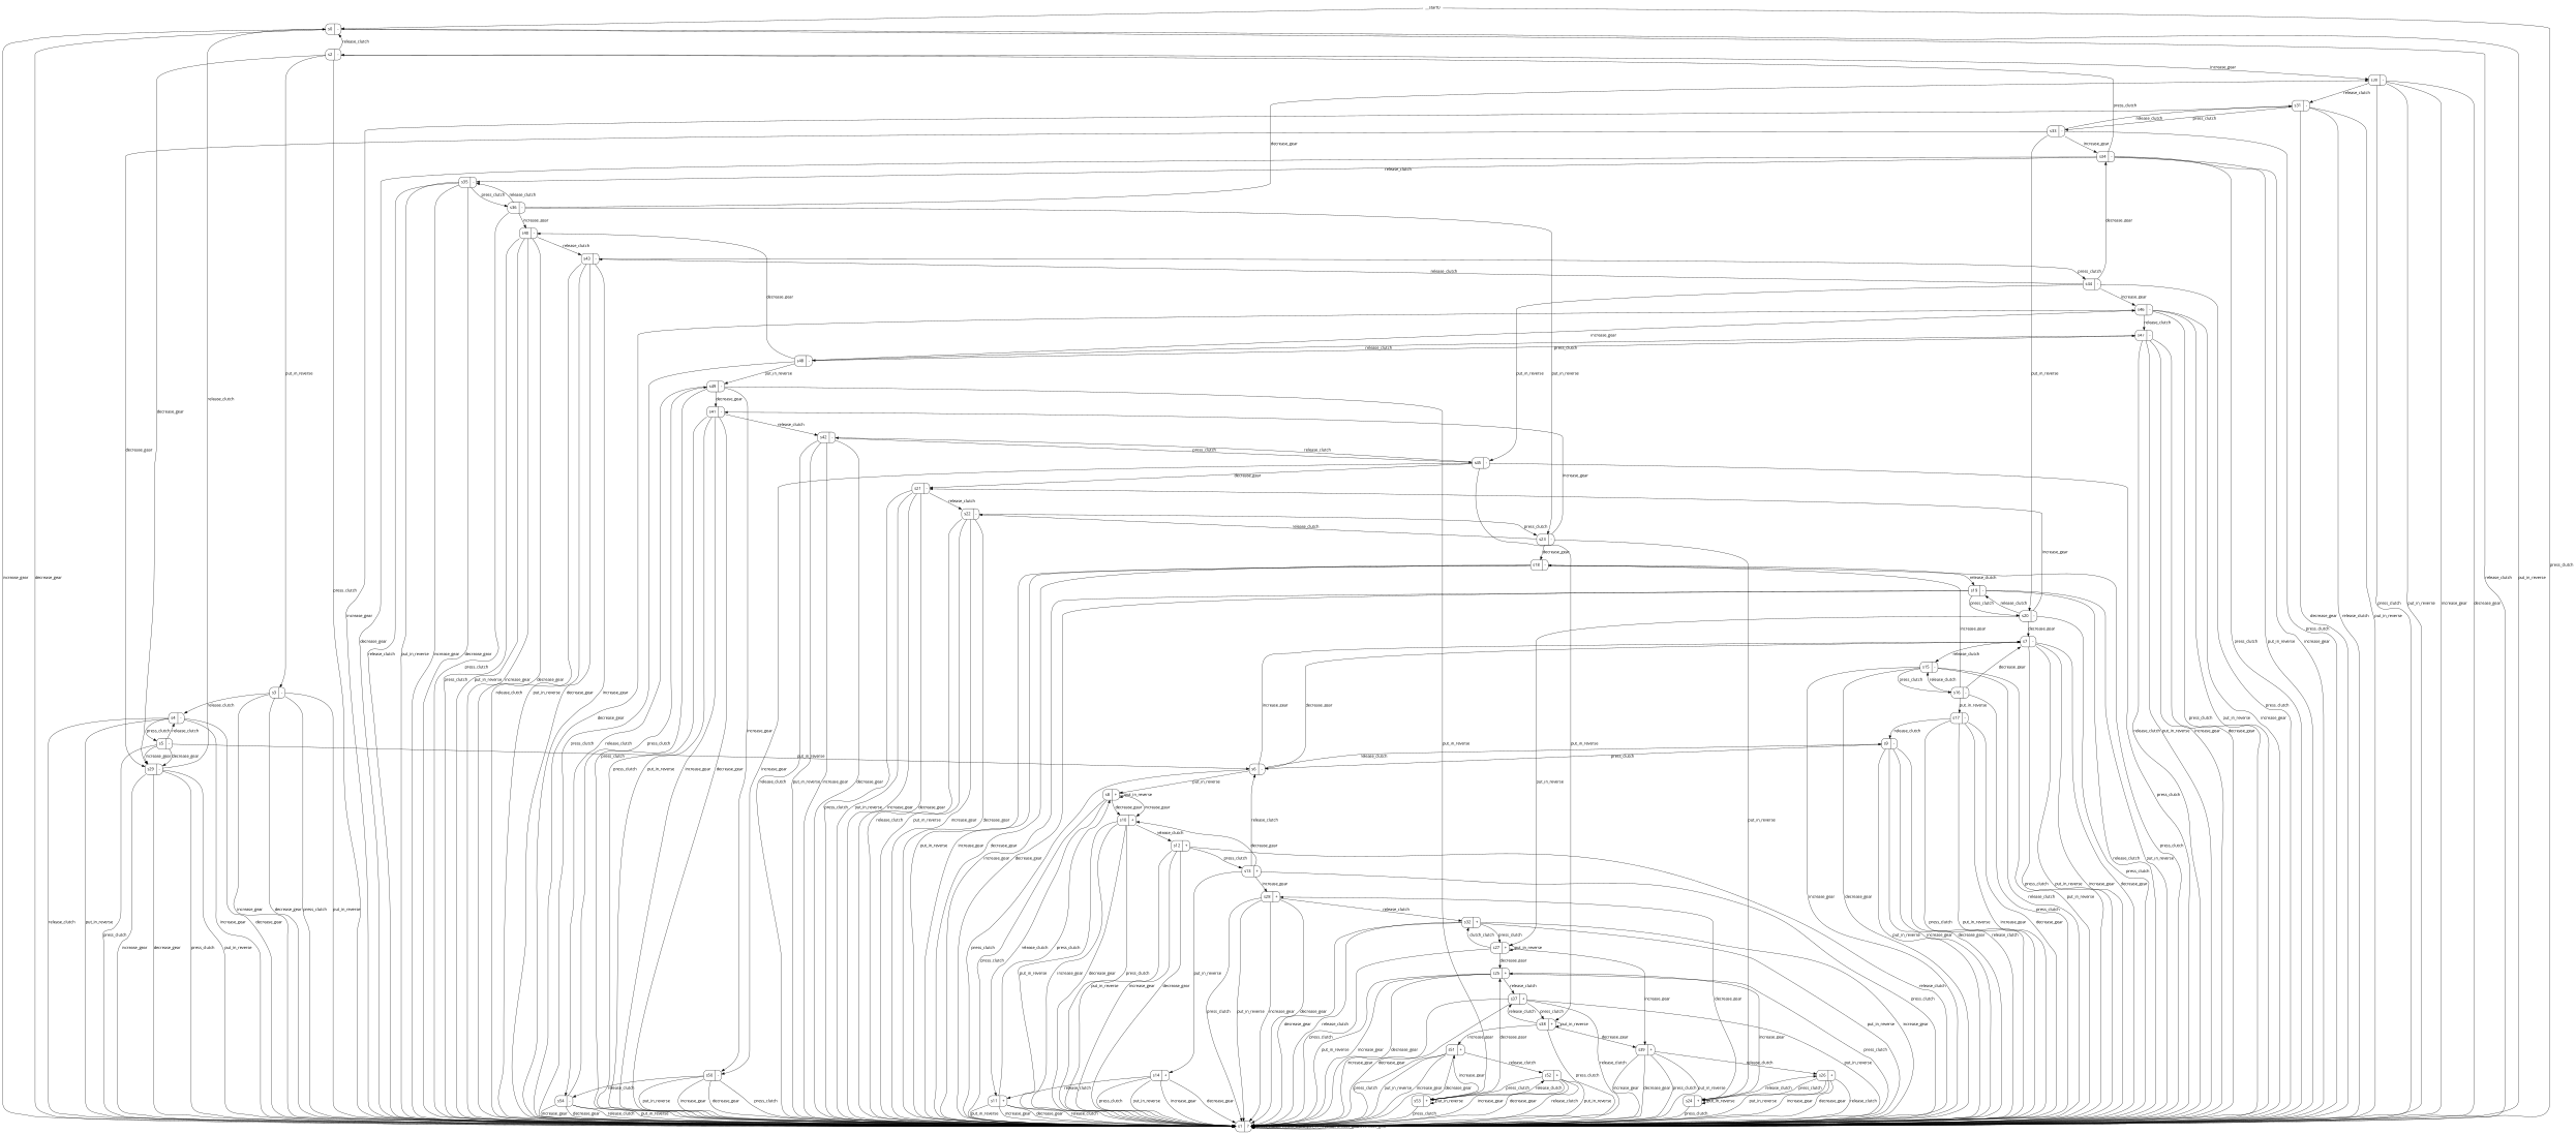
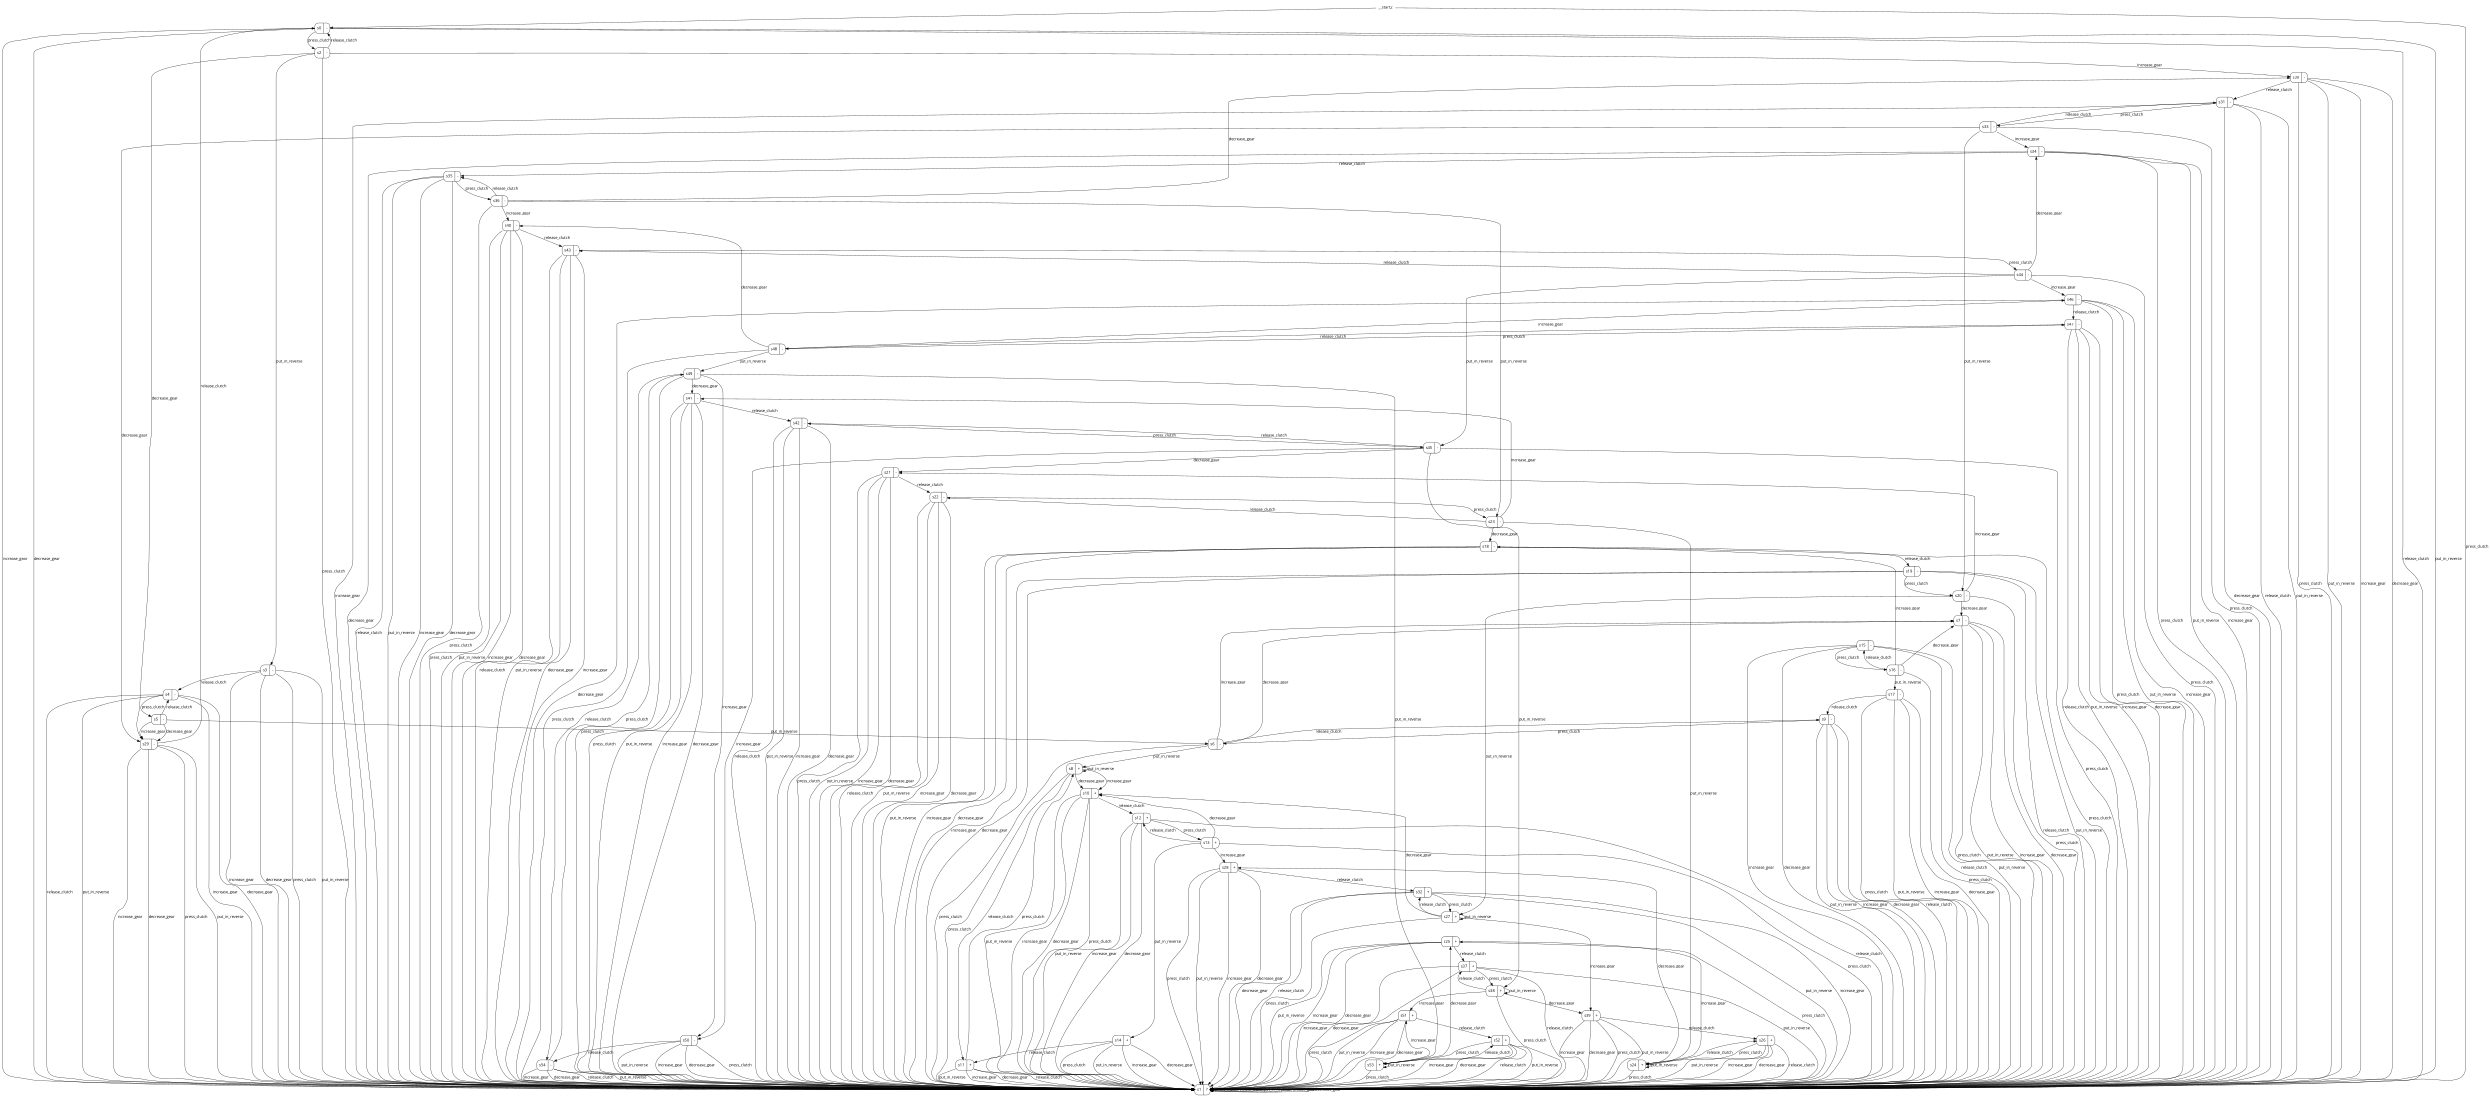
  digraph {
    fontname="Open Sans"
    node [fontname="Open Sans" shape=record style=rounded]
    edge [fontname="Open Sans"]
    n1 [label="s0|-"]
    n2 [label="s1|?"]
    n3 [label="s2|-"]
    n4 [label="s3|-"]
    n5 [label="s29|-"]
    n6 [label="s30|-"]
    n7 [label="s4|-"]
    n8 [label="s31|-"]
    n9 [label="s5|-"]
    n10 [label="s6|-"]
    n11 [label="s7|-"]
    n12 [label="s8|+"]
    n13 [label="s9|-"]
    n14 [label="s15|-"]
    n15 [label="s10|+"]
    n16 [label="s11|+"]
    n17 [label="s16|-"]
    n18 [label="s12|+"]
    n19 [label="s13|+"]
    n20 [label="s14|+"]
    n21 [label="s28|+"]
    n22 [label="s32|+"]
    n23 [label="s17|-"]
    n24 [label="s18|-"]
    n25 [label="s19|-"]
    n26 [label="s20|-"]
    n27 [label="s21|-"]
    n28 [label="s27|+"]
    n29 [label="s22|-"]
    n30 [label="s39|+"]
    n31 [label="s23|-"]
    n32 [label="s24|+"]
    n33 [label="s41|-"]
    n34 [label="s25|+"]
    n35 [label="s26|+"]
    n36 [label="s42|-"]
    n37 [label="s37|+"]
    n38 [label="s38|+"]
    n39 [label="s33|-"]
    n40 [label="s34|-"]
    n41 [label="s35|-"]
    n42 [label="s36|-"]
    n43 [label="s40|-"]
    n44 [label="s43|-"]
    n45 [label="s51|+"]
    n46 [label="s52|+"]
    n47 [label="s44|-"]
    n48 [label="s45|-"]
    n49 [label="s50|-"]
    n50 [label="s46|-"]
    n51 [label="s47|-"]
    n52 [label="s54|-"]
    n53 [label="s48|-"]
    n54 [label="s49|-"]
    n55 [label="s53|+"]
-   __start0 [shape=none style=""]
+   __start0 [shape=none label=__start2 style=""]
    n1 -> n2 [label=release_clutch]
    n1 -> n2 [label=put_in_reverse]
    n1 -> n2 [label=increase_gear]
    n1 -> n2 [label=decrease_gear]
-   n40 -> n3 [label=press_clutch]
+   n1 -> n3 [label=press_clutch]
    n2 -> n2 [label=press_clutch]
    n2 -> n2 [label=release_clutch]
    n2 -> n2 [label=put_in_reverse]
    n2 -> n2 [label=increase_gear]
    n2 -> n2 [label=decrease_gear]
    n3 -> n1 [label=release_clutch]
    n3 -> n2 [label=press_clutch]
    n3 -> n4 [label=put_in_reverse]
    n3 -> n5 [label=decrease_gear]
    n3 -> n6 [label=increase_gear]
    n4 -> n2 [label=press_clutch]
    n4 -> n2 [label=put_in_reverse]
    n4 -> n2 [label=increase_gear]
    n4 -> n2 [label=decrease_gear]
    n4 -> n7 [label=release_clutch]
    n5 -> n1 [label=release_clutch]
    n5 -> n2 [label=press_clutch]
    n5 -> n2 [label=put_in_reverse]
    n5 -> n2 [label=increase_gear]
    n5 -> n2 [label=decrease_gear]
    n6 -> n2 [label=press_clutch]
    n6 -> n2 [label=put_in_reverse]
    n6 -> n2 [label=increase_gear]
    n6 -> n2 [label=decrease_gear]
    n6 -> n8 [label=release_clutch]
    n7 -> n2 [label=release_clutch]
    n7 -> n2 [label=put_in_reverse]
    n7 -> n2 [label=increase_gear]
    n7 -> n2 [label=decrease_gear]
    n7 -> n9 [label=press_clutch]
    n8 -> n2 [label=release_clutch]
    n8 -> n2 [label=put_in_reverse]
    n8 -> n2 [label=increase_gear]
    n8 -> n2 [label=decrease_gear]
    n8 -> n39 [label=press_clutch]
-   n9 -> n2 [label=press_clutch]
    n9 -> n5 [label=increase_gear]
    n9 -> n5 [label=decrease_gear]
    n9 -> n7 [label=release_clutch]
    n9 -> n10 [label=put_in_reverse]
    n10 -> n2 [label=press_clutch]
    n10 -> n11 [label=increase_gear]
    n10 -> n11 [label=decrease_gear]
    n10 -> n12 [label=put_in_reverse]
    n10 -> n13 [label=release_clutch]
    n11 -> n2 [label=press_clutch]
    n11 -> n2 [label=put_in_reverse]
    n11 -> n2 [label=increase_gear]
    n11 -> n2 [label=decrease_gear]
-   n11 -> n14 [label=release_clutch]
    n12 -> n2 [label=press_clutch]
    n12 -> n12 [label=put_in_reverse]
    n12 -> n15 [label=increase_gear]
    n12 -> n15 [label=decrease_gear]
    n12 -> n16 [label=release_clutch]
    n13 -> n2 [label=release_clutch]
    n13 -> n2 [label=put_in_reverse]
    n13 -> n2 [label=increase_gear]
    n13 -> n2 [label=decrease_gear]
    n13 -> n10 [label=press_clutch]
    n14 -> n2 [label=release_clutch]
    n14 -> n2 [label=put_in_reverse]
    n14 -> n2 [label=increase_gear]
    n14 -> n2 [label=decrease_gear]
    n14 -> n17 [label=press_clutch]
    n15 -> n2 [label=press_clutch]
    n15 -> n2 [label=put_in_reverse]
    n15 -> n2 [label=increase_gear]
    n15 -> n2 [label=decrease_gear]
    n15 -> n18 [label=release_clutch]
    n16 -> n2 [label=release_clutch]
    n16 -> n2 [label=put_in_reverse]
    n16 -> n2 [label=increase_gear]
    n16 -> n2 [label=decrease_gear]
    n16 -> n12 [label=press_clutch]
    n17 -> n2 [label=press_clutch]
    n17 -> n11 [label=decrease_gear]
    n17 -> n14 [label=release_clutch]
    n17 -> n23 [label=put_in_reverse]
    n17 -> n24 [label=increase_gear]
    n18 -> n2 [label=release_clutch]
    n18 -> n2 [label=put_in_reverse]
    n18 -> n2 [label=increase_gear]
    n18 -> n2 [label=decrease_gear]
    n18 -> n19 [label=press_clutch]
    n19 -> n2 [label=press_clutch]
    n19 -> n15 [label=decrease_gear]
-   n19 -> n10 [label=release_clutch]
+   n19 -> n18 [label=release_clutch]
    n19 -> n20 [label=put_in_reverse]
    n19 -> n21 [label=increase_gear]
    n20 -> n2 [label=press_clutch]
    n20 -> n2 [label=put_in_reverse]
    n20 -> n2 [label=increase_gear]
    n20 -> n2 [label=decrease_gear]
    n20 -> n16 [label=release_clutch]
    n21 -> n2 [label=press_clutch]
    n21 -> n2 [label=put_in_reverse]
    n21 -> n2 [label=increase_gear]
    n21 -> n2 [label=decrease_gear]
    n21 -> n22 [label=release_clutch]
    n22 -> n2 [label=release_clutch]
    n22 -> n2 [label=put_in_reverse]
    n22 -> n2 [label=increase_gear]
    n22 -> n2 [label=decrease_gear]
    n22 -> n28 [label=press_clutch]
    n23 -> n2 [label=press_clutch]
    n23 -> n2 [label=put_in_reverse]
    n23 -> n2 [label=increase_gear]
    n23 -> n2 [label=decrease_gear]
    n23 -> n13 [label=release_clutch]
    n24 -> n2 [label=press_clutch]
    n24 -> n2 [label=put_in_reverse]
    n24 -> n2 [label=increase_gear]
    n24 -> n2 [label=decrease_gear]
    n24 -> n25 [label=release_clutch]
    n25 -> n2 [label=release_clutch]
    n25 -> n2 [label=put_in_reverse]
    n25 -> n2 [label=increase_gear]
    n25 -> n2 [label=decrease_gear]
    n25 -> n26 [label=press_clutch]
    n26 -> n2 [label=press_clutch]
    n26 -> n11 [label=decrease_gear]
-   n26 -> n25 [label=release_clutch]
    n26 -> n27 [label=increase_gear]
    n26 -> n28 [label=put_in_reverse]
    n27 -> n2 [label=press_clutch]
    n27 -> n2 [label=put_in_reverse]
    n27 -> n2 [label=increase_gear]
    n27 -> n2 [label=decrease_gear]
    n27 -> n29 [label=release_clutch]
    n28 -> n2 [label=press_clutch]
-   n28 -> n34 [label=decrease_gear]
-   n28 -> n22 [label=clutch_clutch]
+   n28 -> n15 [label=decrease_gear]
+   n28 -> n22 [label=release_clutch]
    n28 -> n28 [label=put_in_reverse]
    n28 -> n30 [label=increase_gear]
    n29 -> n2 [label=release_clutch]
    n29 -> n2 [label=put_in_reverse]
    n29 -> n2 [label=increase_gear]
    n29 -> n2 [label=decrease_gear]
    n29 -> n31 [label=press_clutch]
    n30 -> n2 [label=press_clutch]
    n30 -> n2 [label=put_in_reverse]
    n30 -> n2 [label=increase_gear]
    n30 -> n2 [label=decrease_gear]
    n30 -> n35 [label=release_clutch]
    n31 -> n24 [label=decrease_gear]
    n31 -> n29 [label=release_clutch]
    n31 -> n32 [label=put_in_reverse]
    n31 -> n33 [label=increase_gear]
    n32 -> n2 [label=press_clutch]
    n32 -> n21 [label=decrease_gear]
    n32 -> n32 [label=put_in_reverse]
    n32 -> n34 [label=increase_gear]
    n32 -> n35 [label=release_clutch]
    n33 -> n2 [label=press_clutch]
    n33 -> n2 [label=put_in_reverse]
    n33 -> n2 [label=increase_gear]
    n33 -> n2 [label=decrease_gear]
    n33 -> n36 [label=release_clutch]
    n34 -> n2 [label=press_clutch]
    n34 -> n2 [label=put_in_reverse]
    n34 -> n2 [label=increase_gear]
    n34 -> n2 [label=decrease_gear]
    n34 -> n37 [label=release_clutch]
    n35 -> n2 [label=release_clutch]
    n35 -> n2 [label=put_in_reverse]
    n35 -> n2 [label=increase_gear]
    n35 -> n2 [label=decrease_gear]
    n35 -> n32 [label=press_clutch]
    n36 -> n2 [label=release_clutch]
    n36 -> n2 [label=put_in_reverse]
    n36 -> n2 [label=increase_gear]
    n36 -> n2 [label=decrease_gear]
    n36 -> n48 [label=press_clutch]
    n37 -> n2 [label=release_clutch]
    n37 -> n2 [label=put_in_reverse]
    n37 -> n2 [label=increase_gear]
    n37 -> n2 [label=decrease_gear]
    n37 -> n38 [label=press_clutch]
    n38 -> n2 [label=press_clutch]
    n38 -> n30 [label=decrease_gear]
    n38 -> n37 [label=release_clutch]
    n38 -> n38 [label=put_in_reverse]
    n38 -> n45 [label=increase_gear]
    n39 -> n2 [label=press_clutch]
    n39 -> n5 [label=decrease_gear]
    n39 -> n8 [label=release_clutch]
    n39 -> n26 [label=put_in_reverse]
    n39 -> n40 [label=increase_gear]
    n40 -> n2 [label=press_clutch]
    n40 -> n2 [label=put_in_reverse]
    n40 -> n2 [label=increase_gear]
    n40 -> n2 [label=decrease_gear]
    n40 -> n41 [label=release_clutch]
    n41 -> n2 [label=release_clutch]
    n41 -> n2 [label=put_in_reverse]
    n41 -> n2 [label=increase_gear]
    n41 -> n2 [label=decrease_gear]
    n41 -> n42 [label=press_clutch]
    n42 -> n2 [label=press_clutch]
    n42 -> n6 [label=decrease_gear]
    n42 -> n31 [label=put_in_reverse]
    n42 -> n41 [label=release_clutch]
    n42 -> n43 [label=increase_gear]
    n43 -> n2 [label=press_clutch]
    n43 -> n2 [label=put_in_reverse]
    n43 -> n2 [label=increase_gear]
    n43 -> n2 [label=decrease_gear]
    n43 -> n44 [label=release_clutch]
    n44 -> n2 [label=release_clutch]
    n44 -> n2 [label=put_in_reverse]
    n44 -> n2 [label=increase_gear]
    n44 -> n2 [label=decrease_gear]
    n44 -> n47 [label=press_clutch]
    n45 -> n2 [label=press_clutch]
    n45 -> n2 [label=put_in_reverse]
    n45 -> n2 [label=increase_gear]
    n45 -> n2 [label=decrease_gear]
    n45 -> n46 [label=release_clutch]
    n46 -> n2 [label=release_clutch]
    n46 -> n2 [label=put_in_reverse]
    n46 -> n2 [label=increase_gear]
    n46 -> n2 [label=decrease_gear]
    n46 -> n55 [label=press_clutch]
    n47 -> n2 [label=press_clutch]
    n47 -> n40 [label=decrease_gear]
    n47 -> n44 [label=release_clutch]
    n47 -> n48 [label=put_in_reverse]
    n47 -> n50 [label=increase_gear]
    n48 -> n2 [label=press_clutch]
    n48 -> n27 [label=decrease_gear]
    n48 -> n36 [label=release_clutch]
    n48 -> n38 [label=put_in_reverse]
    n48 -> n49 [label=increase_gear]
    n49 -> n2 [label=press_clutch]
    n49 -> n2 [label=put_in_reverse]
    n49 -> n2 [label=increase_gear]
    n49 -> n2 [label=decrease_gear]
    n49 -> n52 [label=release_clutch]
    n50 -> n2 [label=press_clutch]
    n50 -> n2 [label=put_in_reverse]
    n50 -> n2 [label=increase_gear]
    n50 -> n2 [label=decrease_gear]
    n50 -> n51 [label=release_clutch]
    n51 -> n2 [label=release_clutch]
    n51 -> n2 [label=put_in_reverse]
    n51 -> n2 [label=increase_gear]
    n51 -> n2 [label=decrease_gear]
    n51 -> n53 [label=press_clutch]
    n52 -> n2 [label=release_clutch]
    n52 -> n2 [label=put_in_reverse]
    n52 -> n2 [label=increase_gear]
    n52 -> n2 [label=decrease_gear]
    n52 -> n54 [label=press_clutch]
    n53 -> n2 [label=press_clutch]
    n53 -> n43 [label=decrease_gear]
    n53 -> n50 [label=increase_gear]
    n53 -> n51 [label=release_clutch]
    n53 -> n54 [label=put_in_reverse]
    n54 -> n2 [label=press_clutch]
    n54 -> n33 [label=decrease_gear]
    n54 -> n49 [label=increase_gear]
    n54 -> n52 [label=release_clutch]
    n54 -> n55 [label=put_in_reverse]
    n55 -> n2 [label=press_clutch]
    n55 -> n34 [label=decrease_gear]
    n55 -> n45 [label=increase_gear]
    n55 -> n46 [label=release_clutch]
    n55 -> n55 [label=put_in_reverse]
    __start0 -> n1
    __start0 -> n2 [label=press_clutch]
  }
